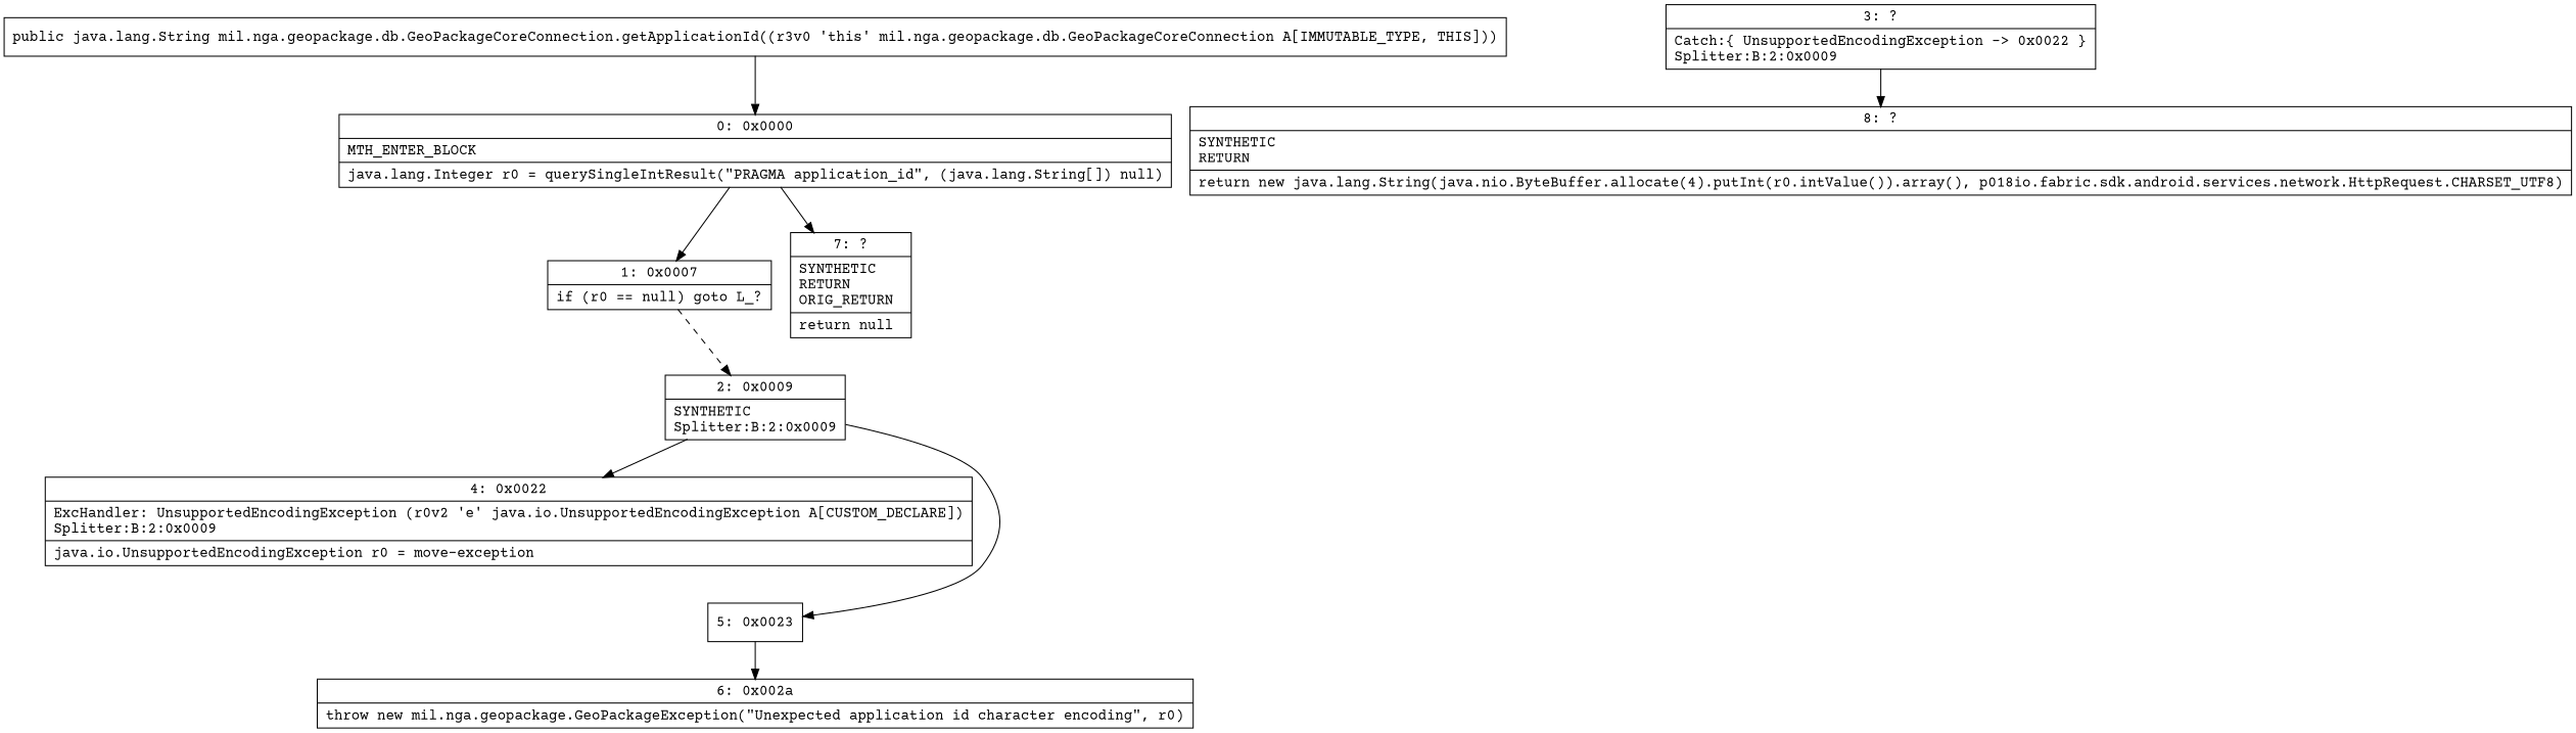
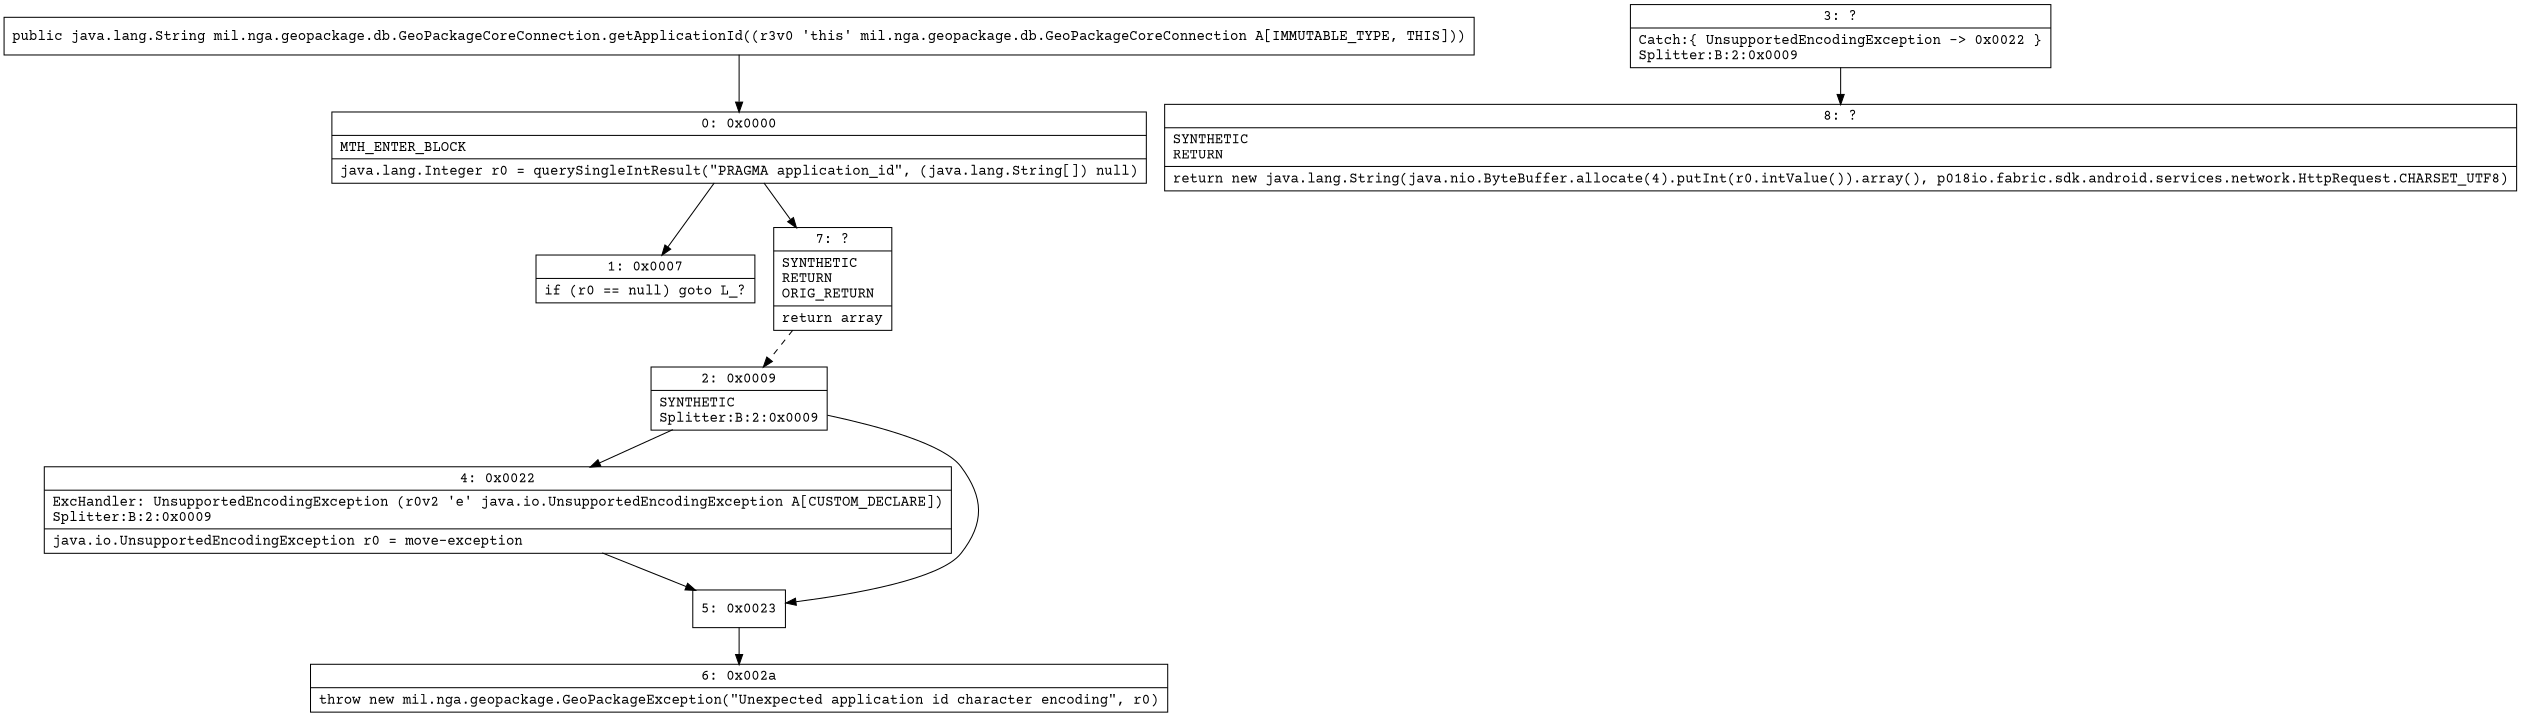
  digraph {
    fontname="Courier Prime"
    node [fontname="Courier Prime" shape=record]
    edge [fontname="Courier Prime"]
    n1 [label="{0\:\ 0x0000|MTH_ENTER_BLOCK\l|java.lang.Integer r0 = querySingleIntResult(\"PRAGMA application_id\", (java.lang.String[]) null)\l}"]
    n2 [label="{1\:\ 0x0007|if (r0 == null) goto L_?\l}"]
-   n3 [label="{7\:\ ?|SYNTHETIC\lRETURN\lORIG_RETURN\l|return null\l}"]
+   n3 [label="{7\:\ ?|SYNTHETIC\lRETURN\lORIG_RETURN\l|return array\l}"]
    n4 [label="{2\:\ 0x0009|SYNTHETIC\lSplitter:B:2:0x0009\l}"]
    n5 [label="{4\:\ 0x0022|ExcHandler: UnsupportedEncodingException (r0v2 'e' java.io.UnsupportedEncodingException A[CUSTOM_DECLARE])\lSplitter:B:2:0x0009\l|java.io.UnsupportedEncodingException r0 = move\-exception\l}"]
    n6 [label="{5\:\ 0x0023}"]
    n7 [label="{3\:\ ?|Catch:\{ UnsupportedEncodingException \-\> 0x0022 \}\lSplitter:B:2:0x0009\l}"]
    n8 [label="{8\:\ ?|SYNTHETIC\lRETURN\l|return new java.lang.String(java.nio.ByteBuffer.allocate(4).putInt(r0.intValue()).array(), p018io.fabric.sdk.android.services.network.HttpRequest.CHARSET_UTF8)\l}"]
    n9 [label="{6\:\ 0x002a|throw new mil.nga.geopackage.GeoPackageException(\"Unexpected application id character encoding\", r0)\l}"]
    n10 [label="{public java.lang.String mil.nga.geopackage.db.GeoPackageCoreConnection.getApplicationId((r3v0 'this' mil.nga.geopackage.db.GeoPackageCoreConnection A[IMMUTABLE_TYPE, THIS])) }"]
    n1 -> n2
    n1 -> n3
-   n2 -> n4 [style=dashed]
+   n3 -> n4 [style=dashed]
    n4 -> n5
    n4 -> n6
+   n5 -> n6
    n6 -> n9
    n7 -> n8
    n10 -> n1
  }
